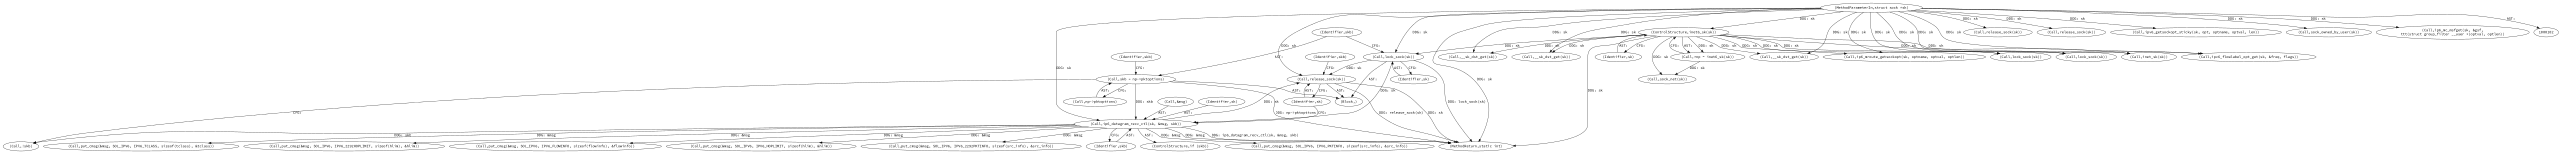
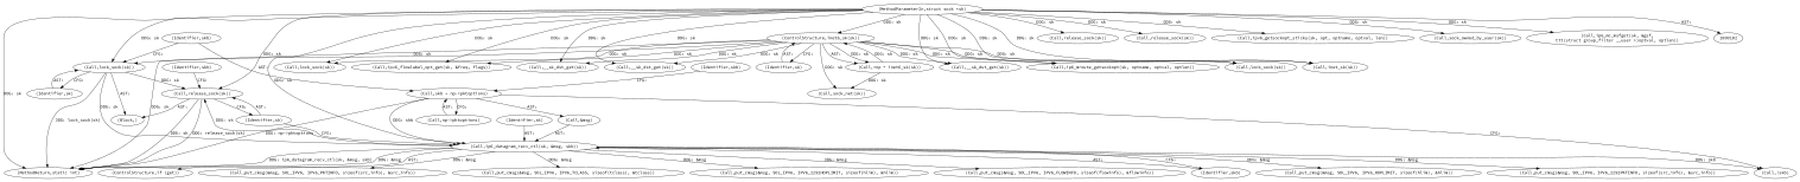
  digraph {
    fontname="Source Code Pro"
    node [fontname="Source Code Pro"]
    edge [fontname="Source Code Pro"]
    n1 [label="(Call,release_sock(sk))"]
    n2 [label="(Identifier,sk)"]
    n3 [label="(MethodReturn,static int)"]
    n4 [label="(Block,)"]
    n5 [label="(Call,ip6_datagram_recv_ctl(sk, &msg, skb))"]
    n6 [label="(Call,put_cmsg(&msg, SOL_IPV6, IPV6_2292PKTINFO, sizeof(src_info), &src_info))"]
-   n7 [label="(ControlStructure,if (skb))"]
+   n7 [label="(ControlStructure,if (get))"]
    n8 [label="(Call,put_cmsg(&msg, SOL_IPV6, IPV6_PKTINFO, sizeof(src_info), &src_info))"]
    n9 [label="(Call,put_cmsg(&msg, SOL_IPV6, IPV6_TCLASS, sizeof(tclass), &tclass))"]
    n10 [label="(Call,put_cmsg(&msg, SOL_IPV6, IPV6_2292HOPLIMIT, sizeof(hlim), &hlim))"]
    n11 [label="(Call,put_cmsg(&msg, SOL_IPV6, IPV6_FLOWINFO, sizeof(flowinfo), &flowinfo))"]
    n12 [label="(Identifier,skb)"]
    n13 [label="(Call,!skb)"]
    n14 [label="(Call,put_cmsg(&msg, SOL_IPV6, IPV6_HOPLIMIT, sizeof(hlim), &hlim))"]
    n15 [label="(Call,lock_sock(sk))"]
    n16 [label="(Identifier,sk)"]
    n17 [label="(ControlStructure,inet6_sk(sk))"]
    n18 [label="(Call,__sk_dst_get(sk))"]
    n19 [label="(Call,lock_sock(sk))"]
    n20 [label="(Call,ipv6_flowlabel_opt_get(sk, &freq, flags))"]
    n21 [label="(Call,sock_net(sk))"]
    n22 [label="(Call,__sk_dst_get(sk))"]
    n23 [label="(Call,*np = inet6_sk(sk))"]
    n24 [label="(Call,__sk_dst_get(sk))"]
    n25 [label="(Call,ip6_mroute_getsockopt(sk, optname, optval, optlen))"]
    n26 [label="(Call,lock_sock(sk))"]
    n27 [label="(Identifier,sk)"]
    n28 [label="(Call,inet_sk(sk))"]
    n29 [label="(MethodParameterIn,struct sock *sk)"]
    n30 [label="(Call,release_sock(sk))"]
    n31 [label="(Call,release_sock(sk))"]
    n32 [label="(Call,ipv6_getsockopt_sticky(sk, opt, optname, optval, len))"]
    n33 [label="(Call,sock_owned_by_user(sk))"]
    n34 [label="(Call,ip6_mc_msfget(sk, &gsf,\n\t\t\t(struct group_filter __user *)optval, optlen))"]
    1000102
    n36 [label="(Call,skb = np->pktoptions)"]
    n37 [label="(Call,np->pktoptions)"]
    n38 [label="(Call,&msg)"]
    n39 [label="(Identifier,skb)"]
    n40 [label="(Identifier,skb)"]
    n41 [label="(Identifier,sk)"]
    n42 [label="(Identifier,skb)"]
    n1 -> n2 [label="CFG: "]
    n1 -> n3 [label="DDG: sk"]
    n1 -> n3 [label="DDG: release_sock(sk)"]
    n1 -> n4 [label="AST: "]
    n2 -> n1 [label="AST: "]
    n2 -> n5 [label="CFG: "]
    n5 -> n1 [label="DDG: sk"]
    n5 -> n3 [label="DDG: ip6_datagram_recv_ctl(sk, &msg, skb)"]
    n5 -> n3 [label="DDG: &msg"]
    n5 -> n6 [label="DDG: &msg"]
    n5 -> n7 [label="AST: "]
    n5 -> n8 [label="DDG: &msg"]
    n5 -> n9 [label="DDG: &msg"]
    n5 -> n10 [label="DDG: &msg"]
    n5 -> n11 [label="DDG: &msg"]
    n5 -> n12 [label="CFG: "]
    n5 -> n13 [label="DDG: skb"]
    n5 -> n14 [label="DDG: &msg"]
    n12 -> n5 [label="AST: "]
    n15 -> n1 [label="DDG: sk"]
    n15 -> n3 [label="DDG: lock_sock(sk)"]
    n15 -> n4 [label="AST: "]
    n15 -> n5 [label="DDG: sk"]
    n15 -> n16 [label="CFG: "]
    n16 -> n15 [label="AST: "]
    n17 -> n3 [label="DDG: sk"]
    n17 -> n15 [label="DDG: sk"]
    n17 -> n18 [label="DDG: sk"]
    n17 -> n19 [label="DDG: sk"]
    n17 -> n20 [label="DDG: sk"]
    n17 -> n21 [label="DDG: sk"]
    n17 -> n22 [label="DDG: sk"]
    n17 -> n23 [label="AST: "]
    n17 -> n23 [label="DDG: sk"]
    n17 -> n24 [label="DDG: sk"]
    n17 -> n25 [label="DDG: sk"]
    n17 -> n26 [label="DDG: sk"]
    n17 -> n27 [label="CFG: "]
    n17 -> n28 [label="DDG: sk"]
-   n23 -> n17 [label="CFG: "]
+   n23 -> n17 [label="DDG: sk"]
    n23 -> n21 [label="DDG: sk"]
    n27 -> n17 [label="AST: "]
    n29 -> n1 [label="DDG: sk"]
    n29 -> n3 [label="DDG: sk"]
    n29 -> n5 [label="DDG: sk"]
    n29 -> n15 [label="DDG: sk"]
    n29 -> n17 [label="DDG: sk"]
    n29 -> n18 [label="DDG: sk"]
    n29 -> n19 [label="DDG: sk"]
    n29 -> n20 [label="DDG: sk"]
    n29 -> n22 [label="DDG: sk"]
    n29 -> n24 [label="DDG: sk"]
    n29 -> n25 [label="DDG: sk"]
    n29 -> n26 [label="DDG: sk"]
    n29 -> n28 [label="DDG: sk"]
    n29 -> n30 [label="DDG: sk"]
    n29 -> n31 [label="DDG: sk"]
    n29 -> n32 [label="DDG: sk"]
    n29 -> n33 [label="DDG: sk"]
    n29 -> n34 [label="DDG: sk"]
    n29 -> 1000102 [label="AST: "]
    n36 -> n3 [label="DDG: np->pktoptions"]
-   n36 -> n4 [label="AST: "]
+   n36 -> n38 [label="AST: "]
    n36 -> n5 [label="DDG: skb"]
    n36 -> n13 [label="CFG: "]
    n36 -> n37 [label="CFG: "]
    n37 -> n36 [label="AST: "]
    n38 -> n5 [label="AST: "]
    n39 -> n15 [label="CFG: "]
    n39 -> n36 [label="AST: "]
    n40 -> n1 [label="CFG: "]
    n41 -> n5 [label="AST: "]
    n42 -> n36 [label="CFG: "]
  }
